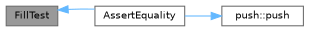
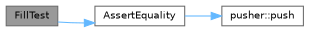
  digraph {
    rankdir=LR
    node [color=grey40 fillcolor=white fontname=Helvetica fontsize=10 shape=box style=filled]
    edge [color=steelblue1 fontname=Helvetica fontsize=10 labelfontname=Helvetica labelfontsize=10 style=solid]
    n1 [color=gray40 fillcolor=grey60 fontcolor=black height=0.2 label=FillTest width=0.4]
    n2 [height=0.2 label=AssertEquality width=0.4]
-   n3 [height=0.2 label="push::push" width=0.4]
-   n2 -> n1
+   n3 [height=0.2 label="pusher::push" width=0.4]
+   n1 -> n2
    n2 -> n3
  }
